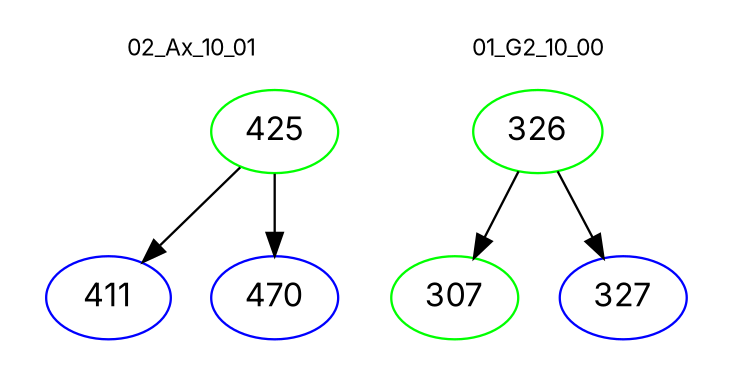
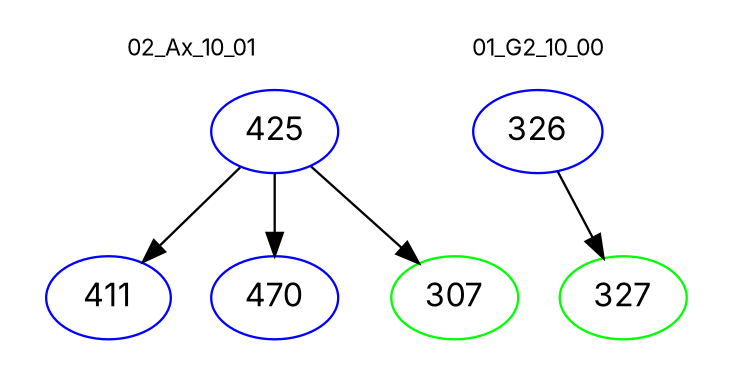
  digraph {
    fontname=Inter
    node [color=blue fontname=Inter]
    edge [color=black fontname=Inter]
-   n1 [color=green label=425]
+   n1 [label=425]
    n2 [label=411]
    n3 [label=470]
-   n4 [color=green label=326]
+   n4 [label=326]
    n5 [color=green label=307]
-   n6 [label=327]
+   n6 [color=green label=327]
    subgraph cluster_1 {
      color=white
      fontsize=10
      label="02_Ax_10_01"
      n1
      n2
      n3
    }
    subgraph cluster_2 {
      color=white
      fontsize=10
      label="01_G2_10_00"
      n4
      n5
      n6
    }
    n1 -> n2
    n1 -> n3
-   n4 -> n5
+   n1 -> n5
    n4 -> n6
  }
